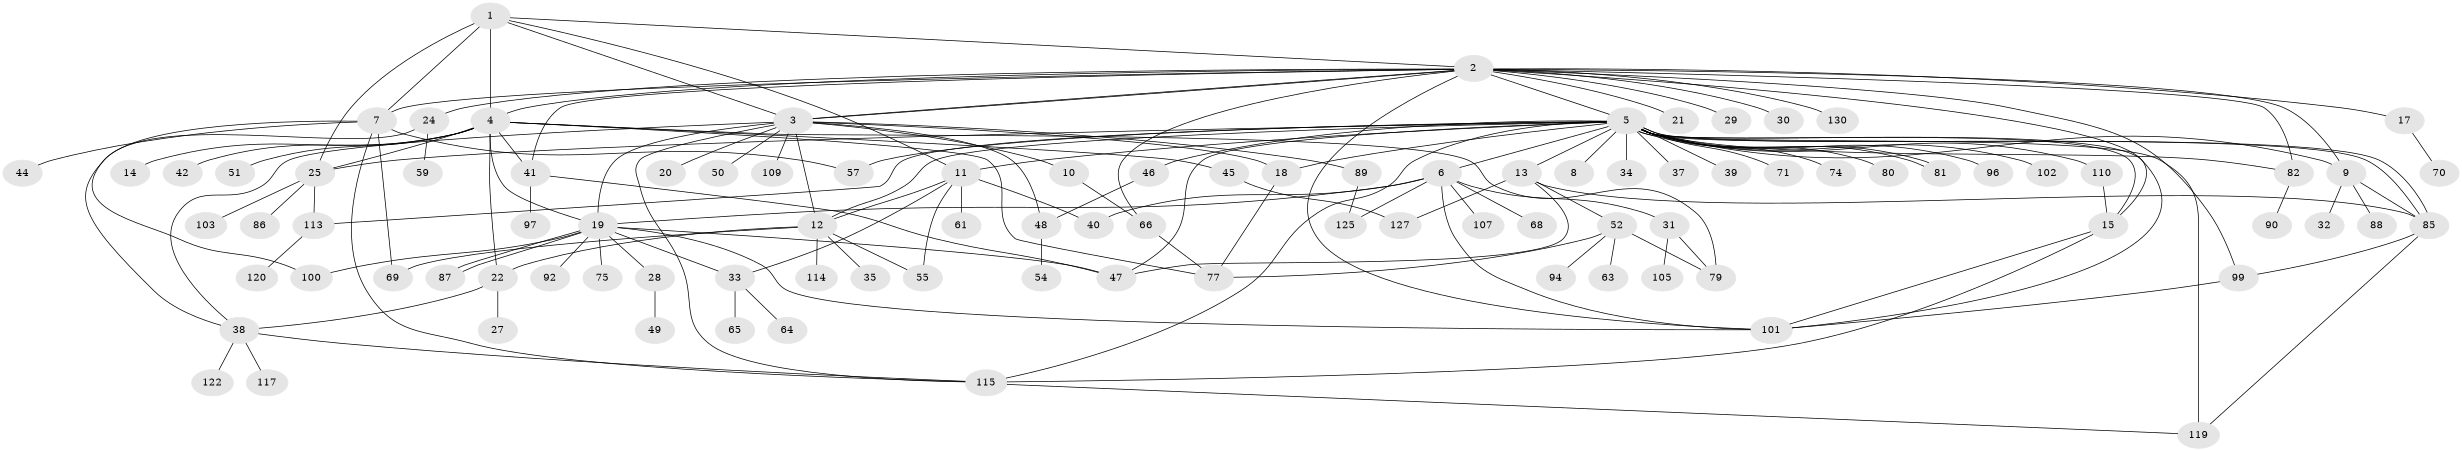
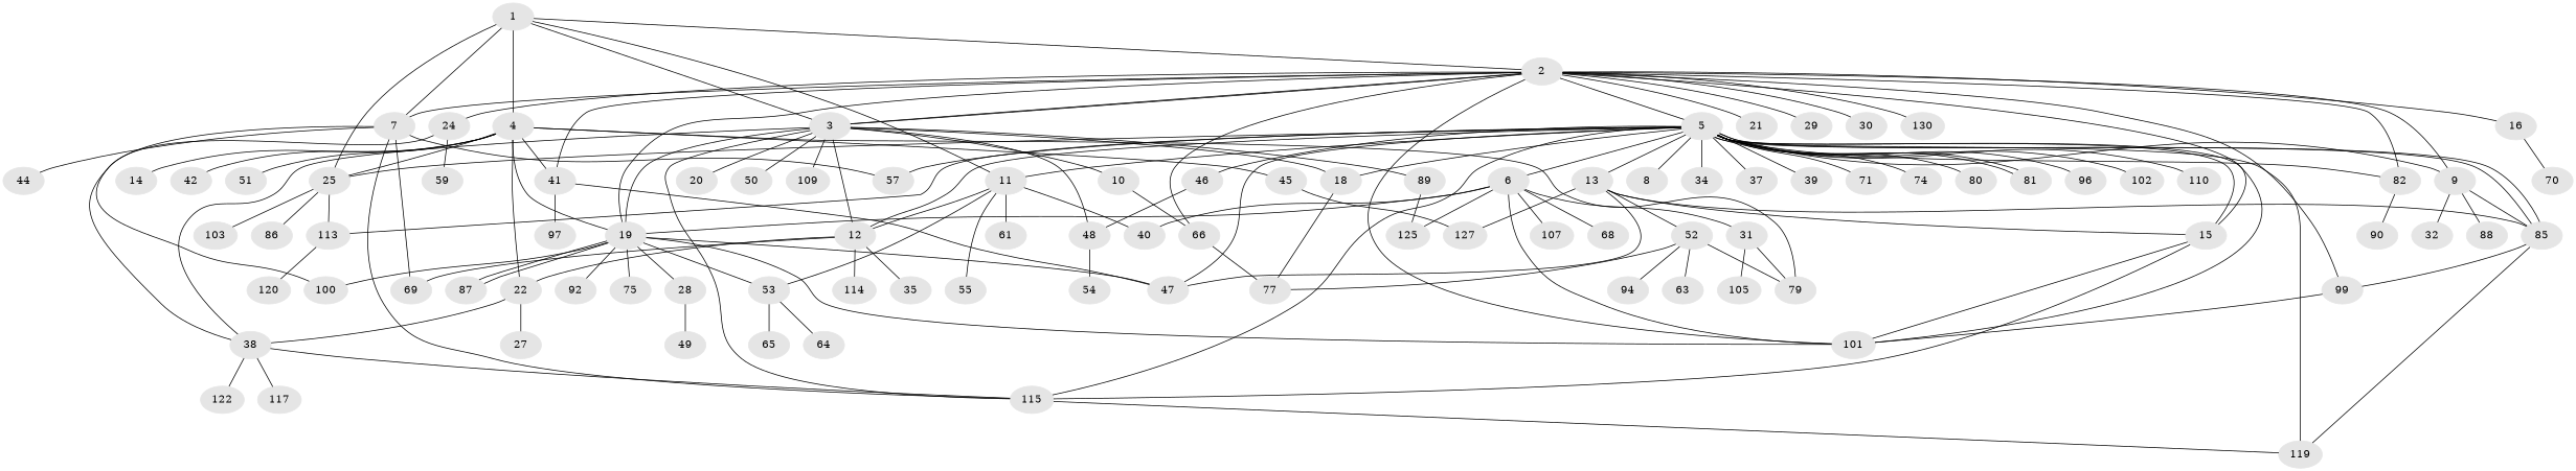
  graph {
    node [color=gray90 style=filled]
    1 [super="+111"]
    2 [super="+43"]
    3 [super="+124"]
    4 [super="+98"]
    7 [super="+116"]
    11 [super="+56"]
    25 [super="+72"]
    5 [super="+60"]
    9 [super="+73"]
    15 [super="+104"]
-   16 [super="+129" label=17]
+   16 [super="+129"]
    21
    24 [super="+26"]
    29
    30
    41 [super="+62"]
    66 [super="+83"]
    82
    99
    101 [super="+121"]
    130
    10
    12 [super="+23"]
    18 [super="+106"]
    19 [super="+93"]
    20
    38
    48
    50
    89
    109
    115 [super="+118"]
    14
    22
    42
    45 [super="+95"]
    51
    77
    79 [super="+128"]
    57
    44 [super="+58"]
    69 [super="+76"]
    100
    40
-   53 [super="+67" label=33]
+   53 [super="+67"]
    55
    61 [super="+131"]
    113
    86
    103
    6 [super="+17"]
    8
    13 [super="+84"]
    34
    37
    39
    46 [super="+91"]
    47 [super="+78"]
    71
    74
    80
    81
    85 [super="+108"]
    96
    102
    110
    119 [super="+126"]
    32
    88
    70
    59
    97
    90 [super="+112"]
    35
    114
    28
    75
    87
    92
    117
    122
    54
    125
    27 [super="+33"]
    127
    31 [super="+36"]
    68
    107
    52 [super="+123"]
    120
    105
    64
    65
    63
    94
    49
    1 -- 2
    1 -- 3
    1 -- 4
    1 -- 7
    1 -- 11
    1 -- 25 [weight=2]
    2 -- 3
    2 -- 3
-   2 -- 4
+   2 -- 19
    2 -- 7
    2 -- 5
    2 -- 9
    2 -- 15
    2 -- 16
    2 -- 21
    2 -- 24
    2 -- 29
    2 -- 30
    2 -- 41
    2 -- 66
    2 -- 82
    2 -- 99
    2 -- 101
    2 -- 130
    3 -- 10
    3 -- 12
    3 -- 18
    3 -- 19
    3 -- 20
    3 -- 38
    3 -- 48
    3 -- 50
    3 -- 89
    3 -- 109
    3 -- 115
    4 -- 25
    4 -- 41
    4 -- 19 [weight=2]
    4 -- 14
    4 -- 22
    4 -- 42
    4 -- 45
    4 -- 51
-   4 -- 77
    4 -- 79
    7 -- 115
    7 -- 57
    7 -- 44
    7 -- 69
    7 -- 100
    11 -- 12
    11 -- 40
    11 -- 53
    11 -- 55
    11 -- 61
    25 -- 113
    25 -- 86
    25 -- 103
    5 -- 11
    5 -- 25
    5 -- 9
    5 -- 15
    5 -- 82
    5 -- 101
    5 -- 12
    5 -- 18
    5 -- 115
    5 -- 57
    5 -- 113
    5 -- 6
    5 -- 8
    5 -- 13
    5 -- 34
    5 -- 37
    5 -- 39
    5 -- 46
    5 -- 47
    5 -- 71
    5 -- 74
    5 -- 80
    5 -- 81
    5 -- 81
    5 -- 85
    5 -- 85
    5 -- 96
    5 -- 102
    5 -- 110
    5 -- 119
    9 -- 85
    9 -- 32
    9 -- 88
    15 -- 101
    15 -- 115
    16 -- 70
    24 -- 38
    24 -- 59
    41 -- 47
    41 -- 97
    66 -- 77
    82 -- 90
    99 -- 101
    10 -- 66
    12 -- 22
    12 -- 69
-   12 -- 55
    12 -- 35
    12 -- 114
    18 -- 77
    19 -- 101
    19 -- 100
    19 -- 53 [weight=2]
    19 -- 47
    19 -- 28
    19 -- 75
    19 -- 87
    19 -- 87
    19 -- 92
    38 -- 115
    38 -- 117
    38 -- 122
    48 -- 54
    89 -- 125
    115 -- 119
    22 -- 38
    22 -- 27
    45 -- 127
    53 -- 64
    53 -- 65
    113 -- 120
    6 -- 101
    6 -- 19
    6 -- 40
    6 -- 125
    6 -- 31
    6 -- 68
    6 -- 107
-   110 -- 15
+   13 -- 15
    13 -- 47
    13 -- 85
    13 -- 127
    13 -- 52
    46 -- 48
    85 -- 99
    85 -- 119
    28 -- 49
    31 -- 79
    31 -- 105
    52 -- 77
    52 -- 79
    52 -- 63
    52 -- 94
  }
